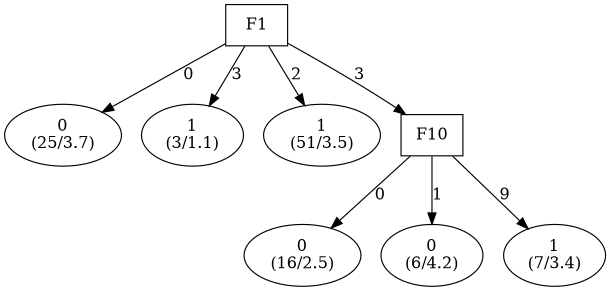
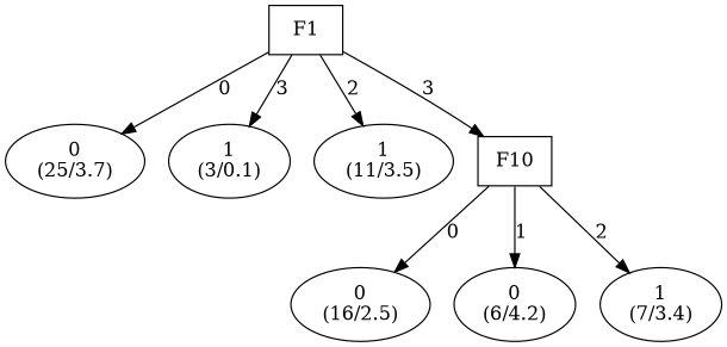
  digraph {
    node [shape=ellipse]
    n1 [label="F1\n" shape=box]
    n2 [label="0\n(25/3.7)"]
-   n3 [label="1\n(3/1.1)"]
-   n4 [label="1\n(51/3.5)"]
+   n3 [label="1\n(3/0.1)"]
+   n4 [label="1\n(11/3.5)"]
    n5 [label="F10\n" shape=box]
    n6 [label="0\n(16/2.5)"]
    n7 [label="0\n(6/4.2)"]
    n8 [label="1\n(7/3.4)"]
    n1 -> n2 [label=0]
    n1 -> n3 [label=3]
    n1 -> n4 [label=2]
    n1 -> n5 [label=3]
    n5 -> n6 [label=0]
    n5 -> n7 [label=1]
-   n5 -> n8 [label=9]
+   n5 -> n8 [label=2]
  }
